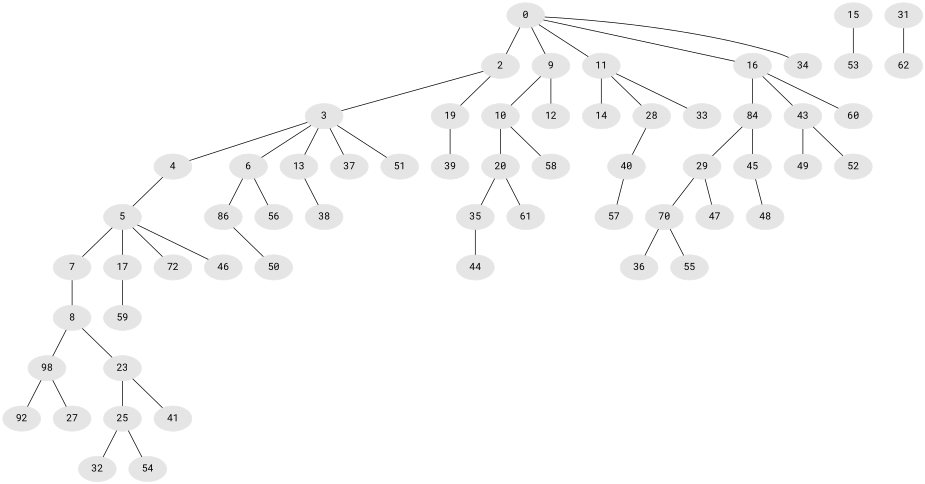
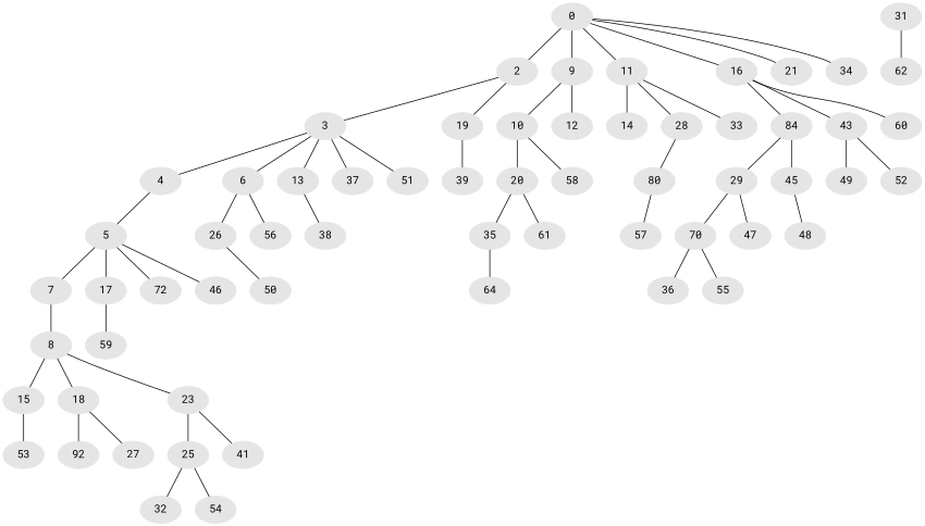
  graph {
    fontname="Roboto Mono"
    node [color=gray90 fontname="Roboto Mono" style=filled]
    edge [fontname="Roboto Mono" weight=1.0]
    n1 [label=0]
    2
    9
    11
    16
+   21
    34
    3
    19
    10
    12
    14
    28
    33
    n15 [label=84]
    43
    60
    4
    6
    13
    37
    51
    39
    5
-   26 [label=86]
+   26
    56
    38
    7
    17
    n30 [label=72]
    46
    8
    59
    50
    15
-   18 [label=98]
+   18
    23
    53
    n39 [label=92]
    27
    25
    41
    20
    58
    35
    61
-   40
+   40 [label=80]
    29
    45
    49
    52
-   44
+   44 [label=64]
    32
    54
    n55 [label=70]
    47
    48
    31
    62
    57
    36
    55
    n1 -- 2 [weight=4.0]
    n1 -- 9
    n1 -- 11
    n1 -- 16
+   n1 -- 21
    n1 -- 34
    2 -- 3
    2 -- 19
    9 -- 10
    9 -- 12
    11 -- 14 [weight=2.0]
    11 -- 28
    11 -- 33
    16 -- n15
    16 -- 43
    16 -- 60
    3 -- 4
    3 -- 6
    3 -- 13
    3 -- 37
    3 -- 51
    19 -- 39 [weight=2.0]
    10 -- 20 [weight=5.0]
    10 -- 58
    28 -- 40
    n15 -- 29
    n15 -- 45
    43 -- 49
    43 -- 52
    4 -- 5
    6 -- 26
    6 -- 56
    13 -- 38
    5 -- 7 [weight=3.0]
    5 -- 17
    5 -- n30
    5 -- 46
    26 -- 50
    7 -- 8
    17 -- 59
+   8 -- 15 [weight=2.0]
    8 -- 18
    8 -- 23
    15 -- 53
    18 -- n39 [weight=2.0]
    18 -- 27
    23 -- 25
    23 -- 41
    25 -- 32
    25 -- 54
    20 -- 35
    20 -- 61
    35 -- 44
    40 -- 57
    29 -- n55
    29 -- 47
    45 -- 48
    n55 -- 36
    n55 -- 55
    31 -- 62
  }
